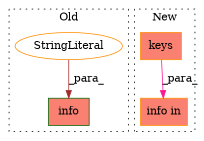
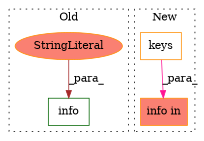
  digraph {
    node [a=32 color=darkorange fillcolor=white shape=box style=filled]
    edge [style=solid]
-   n1 [color=darkgreen fillcolor=salmon l="5,1" label=info s="2973,3048"]
-   n2 [a=45 l=57 label=StringLiteral s=2978 shape=ellipse]
-   n3 [fillcolor=salmon l=6 label=keys s=2928]
+   n1 [color=darkgreen l="5,1" label=info s="2973,3048"]
+   n2 [a=45 fillcolor=salmon l=57 label=StringLiteral s=2978 shape=ellipse]
+   n3 [l=6 label=keys s=2928]
    n4 [a=108 fillcolor=salmon l=31 label="info in" s=2903]
    subgraph cluster_1 {
      label=Old
      style=dotted
      n1
      n2
    }
    subgraph cluster_2 {
      label=New
      style=dotted
      n3
      n4
    }
    n2 -> n1 [color=brown label=_para_]
    n3 -> n4 [color=deeppink label=_para_]
  }
